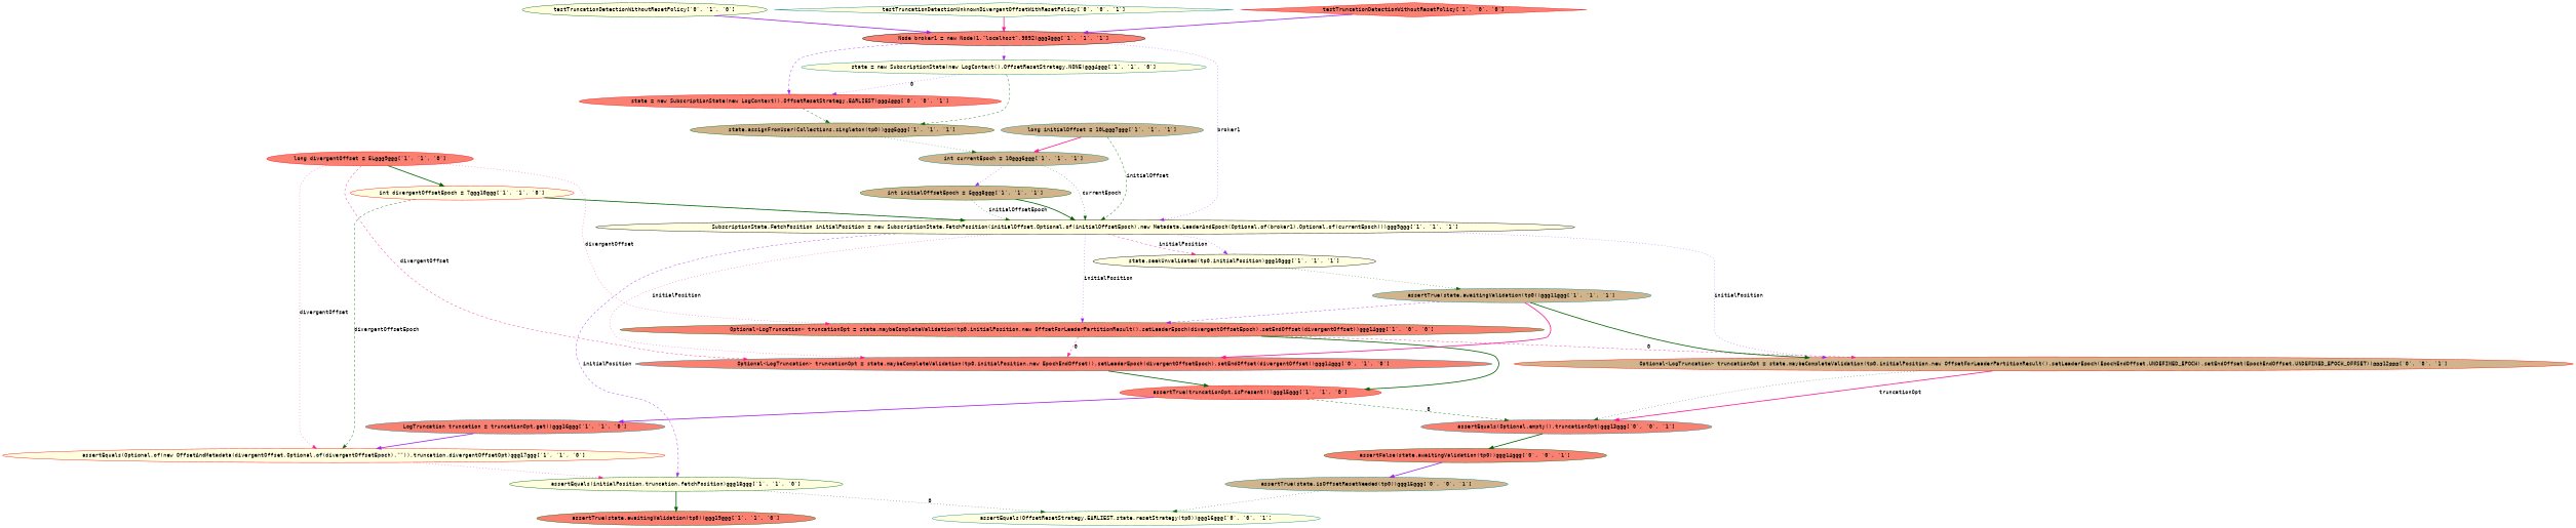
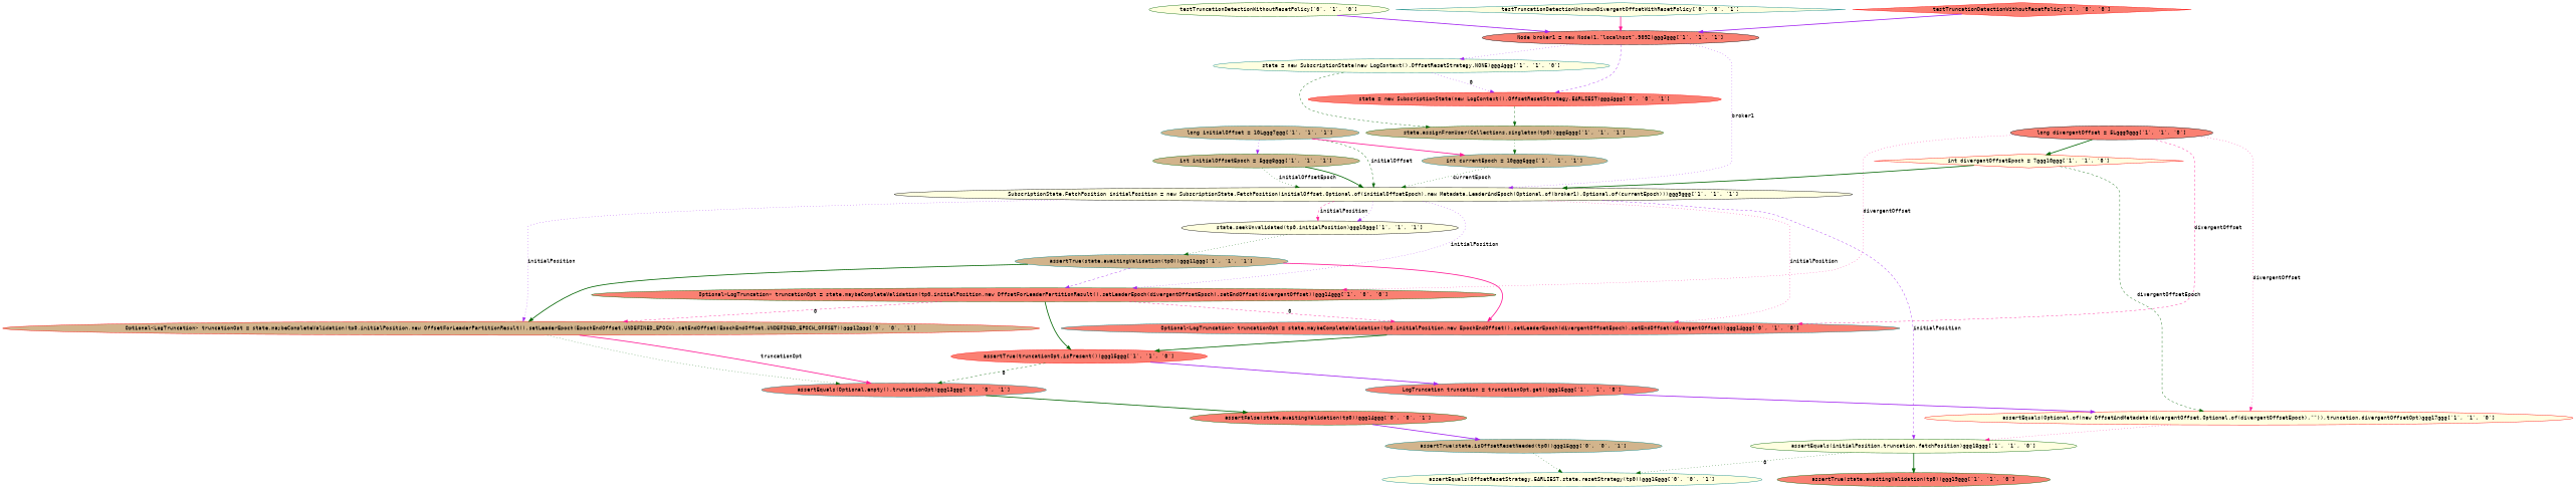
  digraph {
    fontname="DejaVu Sans Mono"
    node [color=teal fillcolor=salmon fontname="DejaVu Sans Mono" shape=ellipse style=filled]
    edge [color=darkgreen fontname="DejaVu Sans Mono" style=dotted]
    n1 [color=darkgreen fillcolor=tan label="int initialOffsetEpoch = 5@@@8@@@['1', '1', '1']"]
    n2 [color=black fillcolor=lightyellow label="SubscriptionState.FetchPosition initialPosition = new SubscriptionState.FetchPosition(initialOffset,Optional.of(initialOffsetEpoch),new Metadata.LeaderAndEpoch(Optional.of(broker1),Optional.of(currentEpoch)))@@@9@@@['1', '1', '1']"]
    n3 [color=darkgreen label="Optional<LogTruncation> truncationOpt = state.maybeCompleteValidation(tp0,initialPosition,new OffsetForLeaderPartitionResult().setLeaderEpoch(divergentOffsetEpoch).setEndOffset(divergentOffset))@@@14@@@['1', '0', '0']"]
    n4 [label="Optional<LogTruncation> truncationOpt = state.maybeCompleteValidation(tp0,initialPosition,new EpochEndOffset().setLeaderEpoch(divergentOffsetEpoch).setEndOffset(divergentOffset))@@@14@@@['0', '1', '0']"]
    n5 [color=red fillcolor=tan label="Optional<LogTruncation> truncationOpt = state.maybeCompleteValidation(tp0,initialPosition,new OffsetForLeaderPartitionResult().setLeaderEpoch(EpochEndOffset.UNDEFINED_EPOCH).setEndOffset(EpochEndOffset.UNDEFINED_EPOCH_OFFSET))@@@12@@@['0', '0', '1']"]
    n6 [color=darkgreen fillcolor=lightyellow label="assertEquals(initialPosition,truncation.fetchPosition)@@@18@@@['1', '1', '0']"]
    n7 [color=black fillcolor=lightyellow label="state.seekUnvalidated(tp0,initialPosition)@@@10@@@['1', '1', '1']"]
-   n8 [color=red label="long divergentOffset = 5L@@@9@@@['1', '1', '0']"]
-   n9 [color=red fillcolor=lightyellow label="int divergentOffsetEpoch = 7@@@10@@@['1', '1', '0']"]
+   n8 [color=black label="long divergentOffset = 5L@@@9@@@['1', '1', '0']"]
+   n9 [color=red fillcolor=lightyellow label="int divergentOffsetEpoch = 7@@@10@@@['1', '1', '0']" shape=diamond]
    n10 [color=red fillcolor=lightyellow label="assertEquals(Optional.of(new OffsetAndMetadata(divergentOffset,Optional.of(divergentOffsetEpoch),\"\")),truncation.divergentOffsetOpt)@@@17@@@['1', '1', '0']"]
    n11 [fillcolor=tan label="assertTrue(state.isOffsetResetNeeded(tp0))@@@15@@@['0', '0', '1']"]
    n12 [fillcolor=lightyellow label="assertEquals(OffsetResetStrategy.EARLIEST,state.resetStrategy(tp0))@@@16@@@['0', '0', '1']"]
    n13 [color=red label="assertTrue(truncationOpt.isPresent())@@@15@@@['1', '1', '0']"]
    n14 [label="assertEquals(Optional.empty(),truncationOpt)@@@13@@@['0', '0', '1']"]
    n15 [label="LogTruncation truncation = truncationOpt.get()@@@16@@@['1', '1', '0']"]
    n16 [color=darkgreen label="assertTrue(state.awaitingValidation(tp0))@@@19@@@['1', '1', '0']"]
    n17 [color=darkgreen label="assertFalse(state.awaitingValidation(tp0))@@@14@@@['0', '0', '1']"]
    n18 [fillcolor=tan label="int currentEpoch = 10@@@6@@@['1', '1', '1']"]
    n19 [fillcolor=tan label="long initialOffset = 10L@@@7@@@['1', '1', '1']"]
    n20 [color=darkgreen fillcolor=lightyellow label="testTruncationDetectionWithoutResetPolicy['0', '1', '0']"]
    n21 [color=black label="Node broker1 = new Node(1,\"localhost\",9092)@@@3@@@['1', '1', '1']"]
    n22 [fillcolor=lightyellow label="state = new SubscriptionState(new LogContext(),OffsetResetStrategy.NONE)@@@4@@@['1', '1', '0']"]
    n23 [color=red label="state = new SubscriptionState(new LogContext(),OffsetResetStrategy.EARLIEST)@@@4@@@['0', '0', '1']"]
    n24 [color=darkgreen fillcolor=tan label="state.assignFromUser(Collections.singleton(tp0))@@@5@@@['1', '1', '1']"]
    n25 [fillcolor=tan label="assertTrue(state.awaitingValidation(tp0))@@@11@@@['1', '1', '1']"]
    n26 [fillcolor=lightyellow label="testTruncationDetectionUnknownDivergentOffsetWithResetPolicy['0', '0', '1']" shape=diamond]
    n27 [color=red label="testTruncationDetectionWithoutResetPolicy['1', '0', '0']" shape=diamond]
    n1 -> n2 [label=initialOffsetEpoch]
    n1 -> n2 [style=bold]
    n2 -> n3 [color=purple label=initialPosition]
    n2 -> n4 [color=deeppink label=initialPosition]
    n2 -> n5 [color=purple label=initialPosition]
    n2 -> n6 [color=purple label=initialPosition style=dashed]
    n2 -> n7 [color=deeppink label=initialPosition style=dashed]
    n2 -> n7 [color=purple]
    n3 -> n4 [color=deeppink label=0 style=dashed]
    n3 -> n5 [color=deeppink label=0 style=dashed]
    n3 -> n13 [style=bold]
    n4 -> n13 [style=bold]
    n5 -> n14 [color=deeppink label=truncationOpt style=bold]
    n5 -> n14
    n6 -> n12 [label=0]
    n6 -> n16 [style=bold]
    n7 -> n25
    n8 -> n3 [color=deeppink label=divergentOffset]
    n8 -> n4 [color=deeppink label=divergentOffset style=dashed]
    n8 -> n9 [style=bold]
    n8 -> n10 [color=deeppink label=divergentOffset]
    n9 -> n2 [style=bold]
    n9 -> n10 [label=divergentOffsetEpoch style=dashed]
    n10 -> n6 [color=deeppink]
    n11 -> n12
    n13 -> n14 [label=0 style=dashed]
    n13 -> n15 [color=purple style=bold]
    n14 -> n17 [style=bold]
    n15 -> n10 [color=purple style=bold]
    n17 -> n11 [color=purple style=bold]
    n18 -> n2 [label=currentEpoch]
-   n18 -> n1 [color=purple]
+   n19 -> n1 [color=purple]
    n19 -> n2 [label=initialOffset style=dashed]
    n19 -> n18 [color=deeppink style=bold]
    n20 -> n21 [color=purple style=bold]
    n21 -> n2 [color=purple label=broker1]
    n21 -> n22 [color=purple]
    n21 -> n23 [color=purple style=dashed]
    n22 -> n23 [color=purple label=0]
    n22 -> n24 [style=dashed]
    n23 -> n24 [style=dashed]
    n24 -> n18
    n25 -> n3 [color=purple style=dashed]
    n25 -> n4 [color=deeppink style=bold]
    n25 -> n5 [style=bold]
    n26 -> n21 [color=deeppink style=bold]
    n27 -> n21 [color=purple style=bold]
  }
